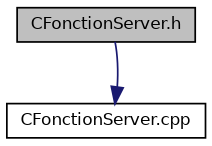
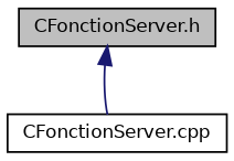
  digraph {
    node [color=black fontname=Helvetica fontsize=10 shape=record style=filled]
    n1 [fillcolor=grey75 fontcolor=black height=0.2 label="CFonctionServer.h" width=0.4]
    n2 [fillcolor=white height=0.2 label="CFonctionServer.cpp" width=0.4]
-   n2 -> n1 [color=midnightblue dir=back fontname=Helvetica fontsize=10 labelfontname=Helvetica labelfontsize=10 style=solid]
+   n1 -> n2 [color=midnightblue dir=back fontname=Helvetica fontsize=10 labelfontname=Helvetica labelfontsize=10 style=solid]
  }
